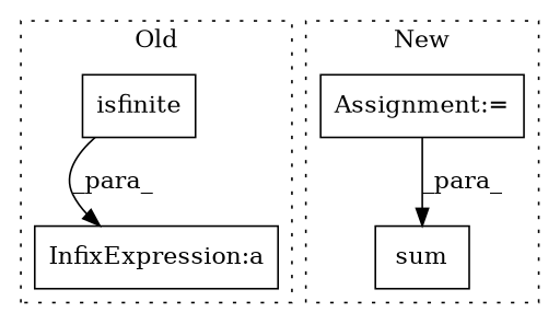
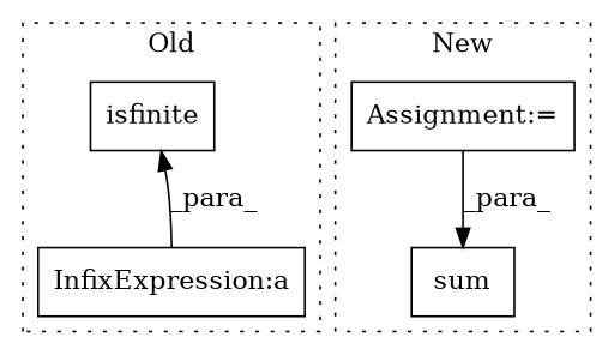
  digraph {
    node [a=32 shape=box]
    n1 [l="9,1" label=isfinite s="9350,9360"]
    n2 [a=27 l=3 label="InfixExpression:a" s=9341]
    n3 [l=5 label=sum s=11552]
    n4 [a=7 l=1 label="Assignment:=" s=11688]
    subgraph cluster_1 {
      label=Old
      style=dotted
      n1
      n2
    }
    subgraph cluster_2 {
      label=New
      style=dotted
      n3
      n4
    }
-   n1 -> n2 [label=_para_]
+   n2 -> n1 [label=_para_]
    n4 -> n3 [label=_para_]
  }
